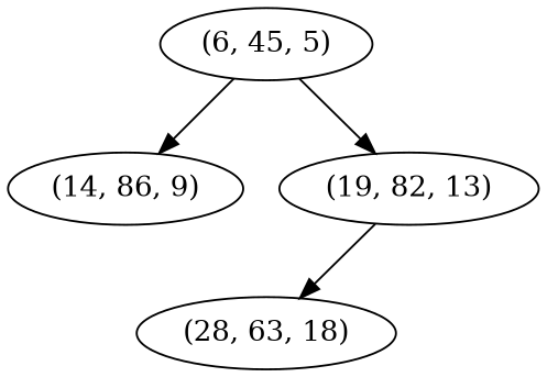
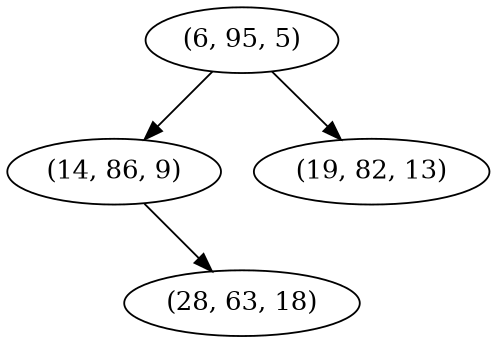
  digraph {
-   "(6, 95, 5)" [label="(6, 45, 5)"]
+   "(6, 95, 5)"
    "(14, 86, 9)"
    "(19, 82, 13)"
    "(28, 63, 18)"
    "(6, 95, 5)" -> "(14, 86, 9)"
    "(6, 95, 5)" -> "(19, 82, 13)"
-   "(19, 82, 13)" -> "(28, 63, 18)"
+   "(14, 86, 9)" -> "(28, 63, 18)"
  }
